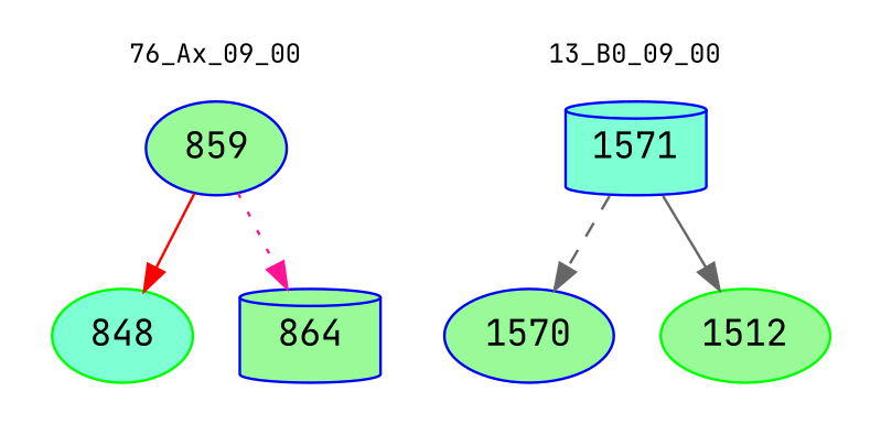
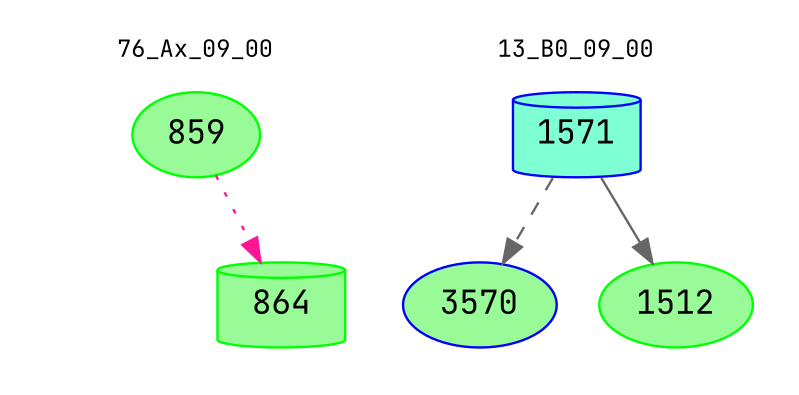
  digraph {
    fontname="JetBrains Mono"
    node [color=blue fillcolor=palegreen fontname="JetBrains Mono" shape=ellipse style=filled]
    edge [color=gray40 fontname="JetBrains Mono" style=solid]
-   n1 [label=859]
-   n2 [color=green fillcolor=aquamarine label=848]
-   n3 [label=864 shape=cylinder]
+   n1 [color=green label=859]
+   n3 [color=green label=864 shape=cylinder]
    n4 [fillcolor=aquamarine label=1571 shape=cylinder]
-   n5 [label=1570]
+   n5 [label=3570]
    n6 [color=green label=1512]
    subgraph cluster_1 {
      color=white
      fontsize=10
      label="76_Ax_09_00"
      n1
-     n2
      n3
    }
    subgraph cluster_2 {
      color=white
      fontsize=10
      label="13_B0_09_00"
      n4
      n5
      n6
    }
-   n1 -> n2 [color=red]
    n1 -> n3 [color=deeppink style=dotted]
    n4 -> n5 [style=dashed]
    n4 -> n6
  }
